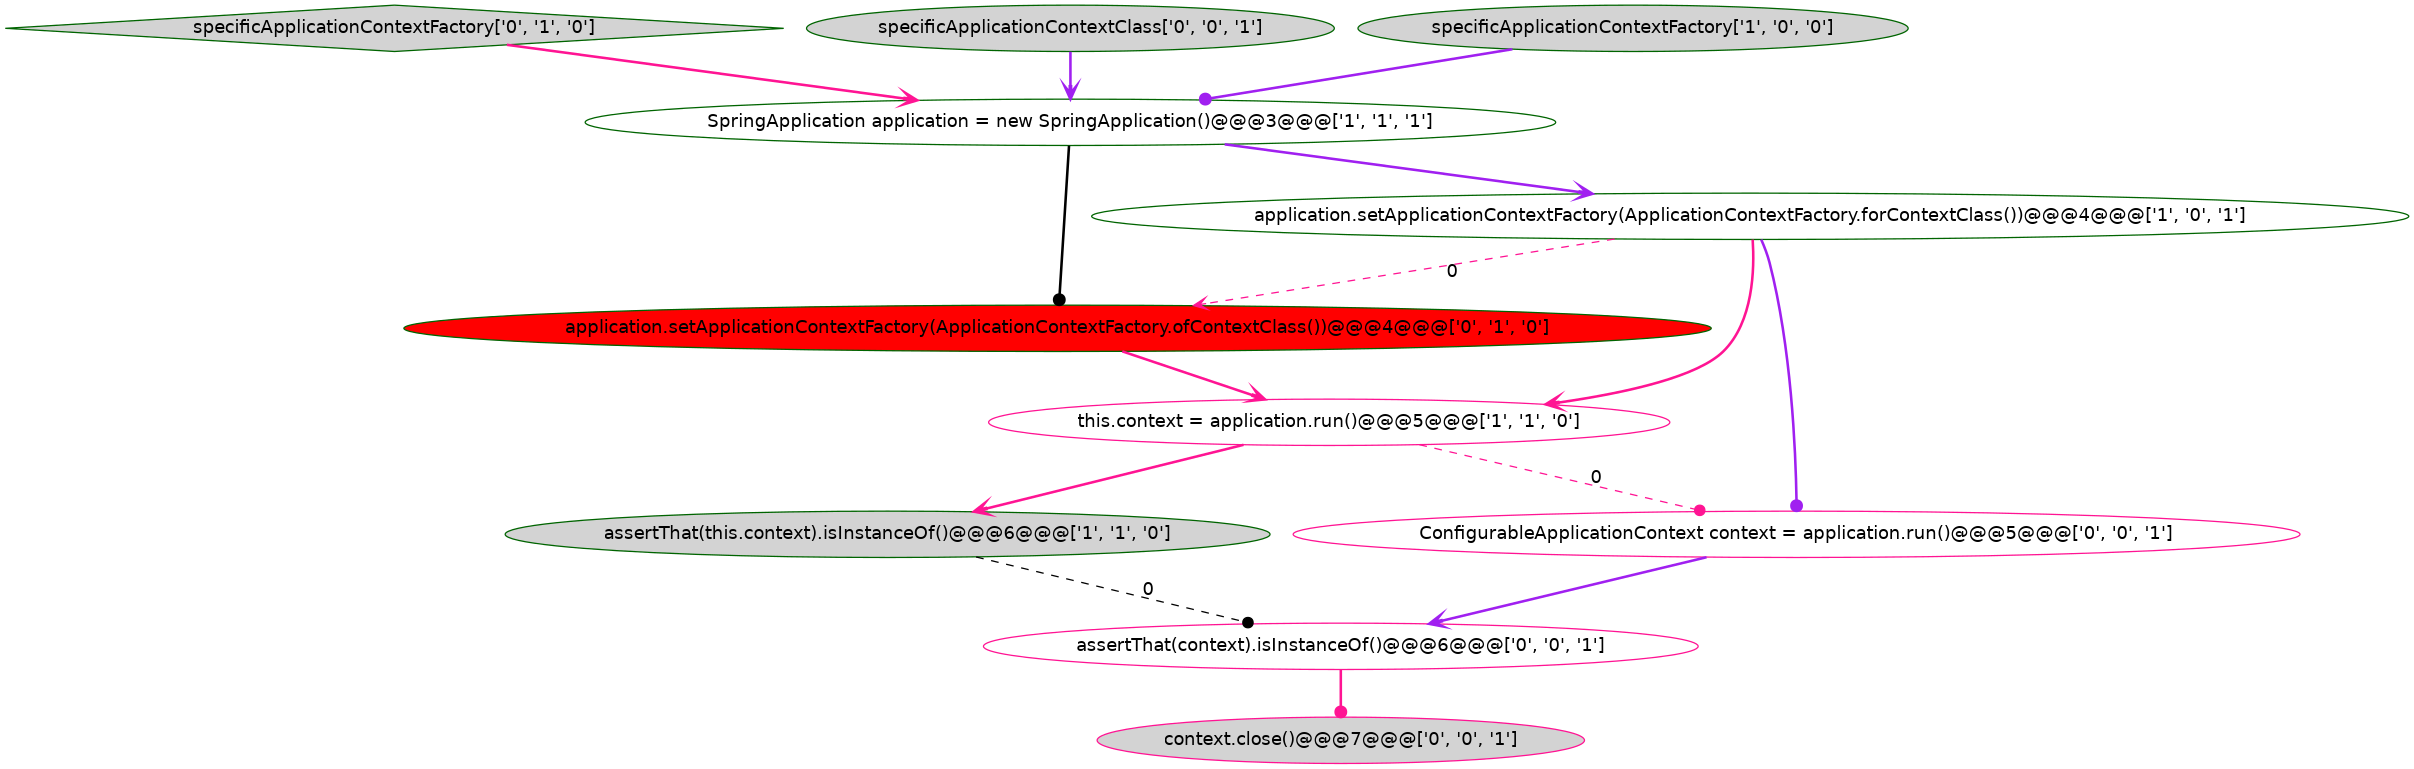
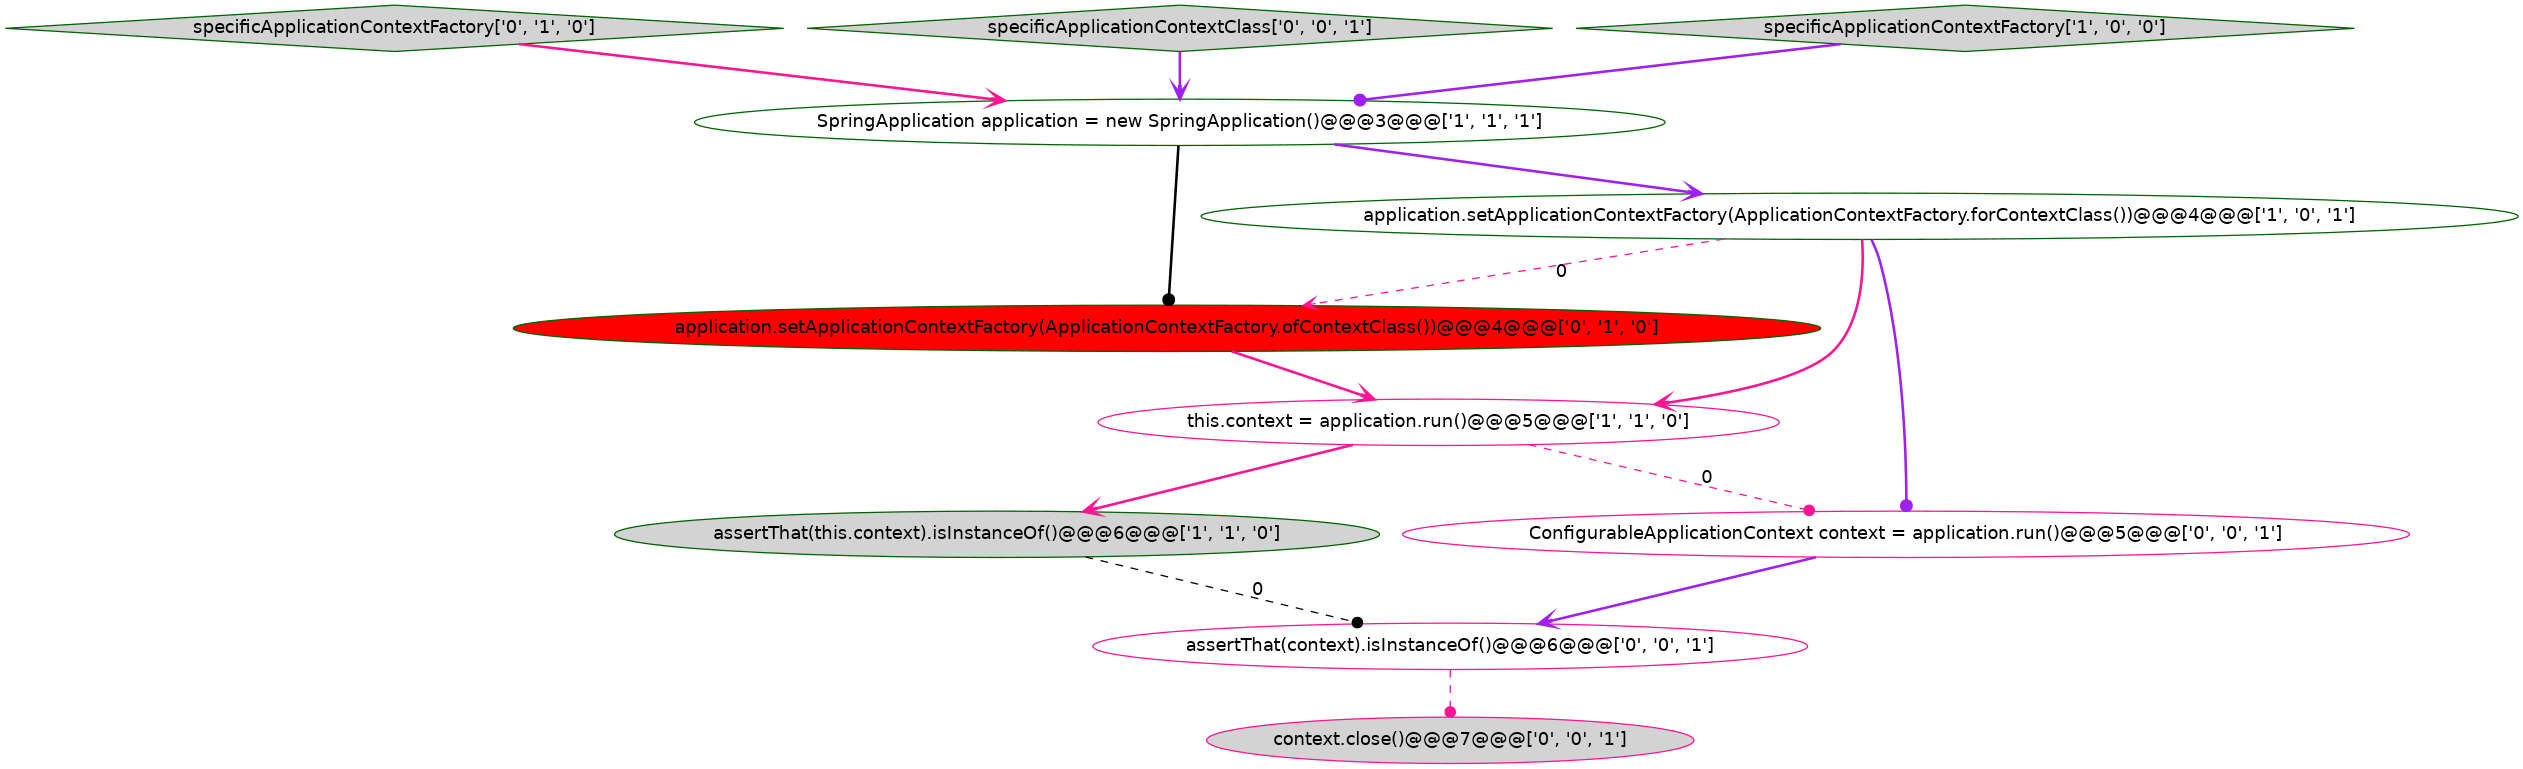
  digraph {
    fontname="DejaVu Sans"
    node [color=darkgreen fillcolor=white fontname="DejaVu Sans" shape=ellipse style=filled]
    edge [arrowhead=vee color=deeppink fontname="DejaVu Sans" style=bold]
    n1 [label="SpringApplication application = new SpringApplication()@@@3@@@['1', '1', '1']"]
    n2 [fillcolor=red label="application.setApplicationContextFactory(ApplicationContextFactory.ofContextClass())@@@4@@@['0', '1', '0']"]
    n3 [label="application.setApplicationContextFactory(ApplicationContextFactory.forContextClass())@@@4@@@['1', '0', '1']"]
    n4 [color=deeppink label="this.context = application.run()@@@5@@@['1', '1', '0']"]
    n5 [color=deeppink label="ConfigurableApplicationContext context = application.run()@@@5@@@['0', '0', '1']"]
    n6 [color=deeppink label="assertThat(context).isInstanceOf()@@@6@@@['0', '0', '1']"]
    n7 [color=deeppink fillcolor=lightgray label="context.close()@@@7@@@['0', '0', '1']"]
    n8 [fillcolor=lightgray label="specificApplicationContextFactory['0', '1', '0']" shape=diamond]
    n9 [fillcolor=lightgray label="assertThat(this.context).isInstanceOf()@@@6@@@['1', '1', '0']"]
-   n10 [fillcolor=lightgray label="specificApplicationContextClass['0', '0', '1']"]
-   n11 [fillcolor=lightgray label="specificApplicationContextFactory['1', '0', '0']"]
+   n10 [fillcolor=lightgray label="specificApplicationContextClass['0', '0', '1']" shape=diamond]
+   n11 [fillcolor=lightgray label="specificApplicationContextFactory['1', '0', '0']" shape=diamond]
    n1 -> n2 [arrowhead=dot color=black]
    n1 -> n3 [color=purple]
    n2 -> n4
    n3 -> n2 [label=0 style=dashed]
    n3 -> n4
    n3 -> n5 [arrowhead=dot color=purple]
    n4 -> n5 [arrowhead=dot label=0 style=dashed]
    n4 -> n9
    n5 -> n6 [color=purple]
-   n6 -> n7 [arrowhead=dot]
+   n6 -> n7 [arrowhead=dot style=dashed]
    n8 -> n1
    n9 -> n6 [arrowhead=dot color=black label=0 style=dashed]
    n10 -> n1 [color=purple]
    n11 -> n1 [arrowhead=dot color=purple]
  }
